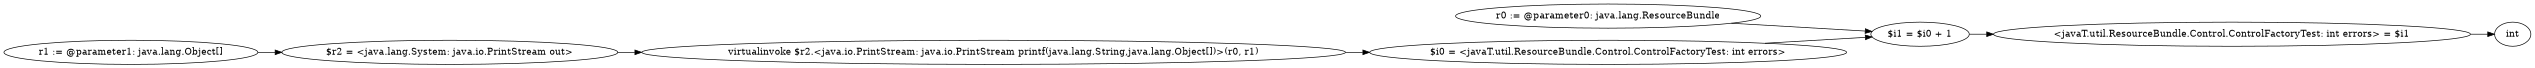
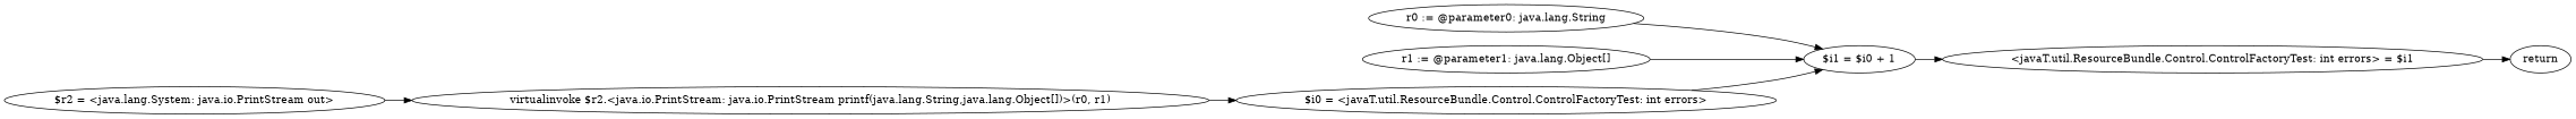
  digraph {
    rankdir=LR
-   "r0 := @parameter0: java.lang.String" [label="r0 := @parameter0: java.lang.ResourceBundle"]
+   "r0 := @parameter0: java.lang.String"
    "$i1 = $i0 + 1"
    "r1 := @parameter1: java.lang.Object[]"
    "$r2 = <java.lang.System: java.io.PrintStream out>"
    "virtualinvoke $r2.<java.io.PrintStream: java.io.PrintStream printf(java.lang.String,java.lang.Object[])>(r0, r1)"
    "$i0 = <javaT.util.ResourceBundle.Control.ControlFactoryTest: int errors>"
    "<javaT.util.ResourceBundle.Control.ControlFactoryTest: int errors> = $i1"
-   return [label=int]
+   return
    "r0 := @parameter0: java.lang.String" -> "$i1 = $i0 + 1"
    "$i1 = $i0 + 1" -> "<javaT.util.ResourceBundle.Control.ControlFactoryTest: int errors> = $i1"
-   "r1 := @parameter1: java.lang.Object[]" -> "$r2 = <java.lang.System: java.io.PrintStream out>"
+   "r1 := @parameter1: java.lang.Object[]" -> "$i1 = $i0 + 1"
    "$r2 = <java.lang.System: java.io.PrintStream out>" -> "virtualinvoke $r2.<java.io.PrintStream: java.io.PrintStream printf(java.lang.String,java.lang.Object[])>(r0, r1)"
    "virtualinvoke $r2.<java.io.PrintStream: java.io.PrintStream printf(java.lang.String,java.lang.Object[])>(r0, r1)" -> "$i0 = <javaT.util.ResourceBundle.Control.ControlFactoryTest: int errors>"
    "$i0 = <javaT.util.ResourceBundle.Control.ControlFactoryTest: int errors>" -> "$i1 = $i0 + 1"
    "<javaT.util.ResourceBundle.Control.ControlFactoryTest: int errors> = $i1" -> return
  }
